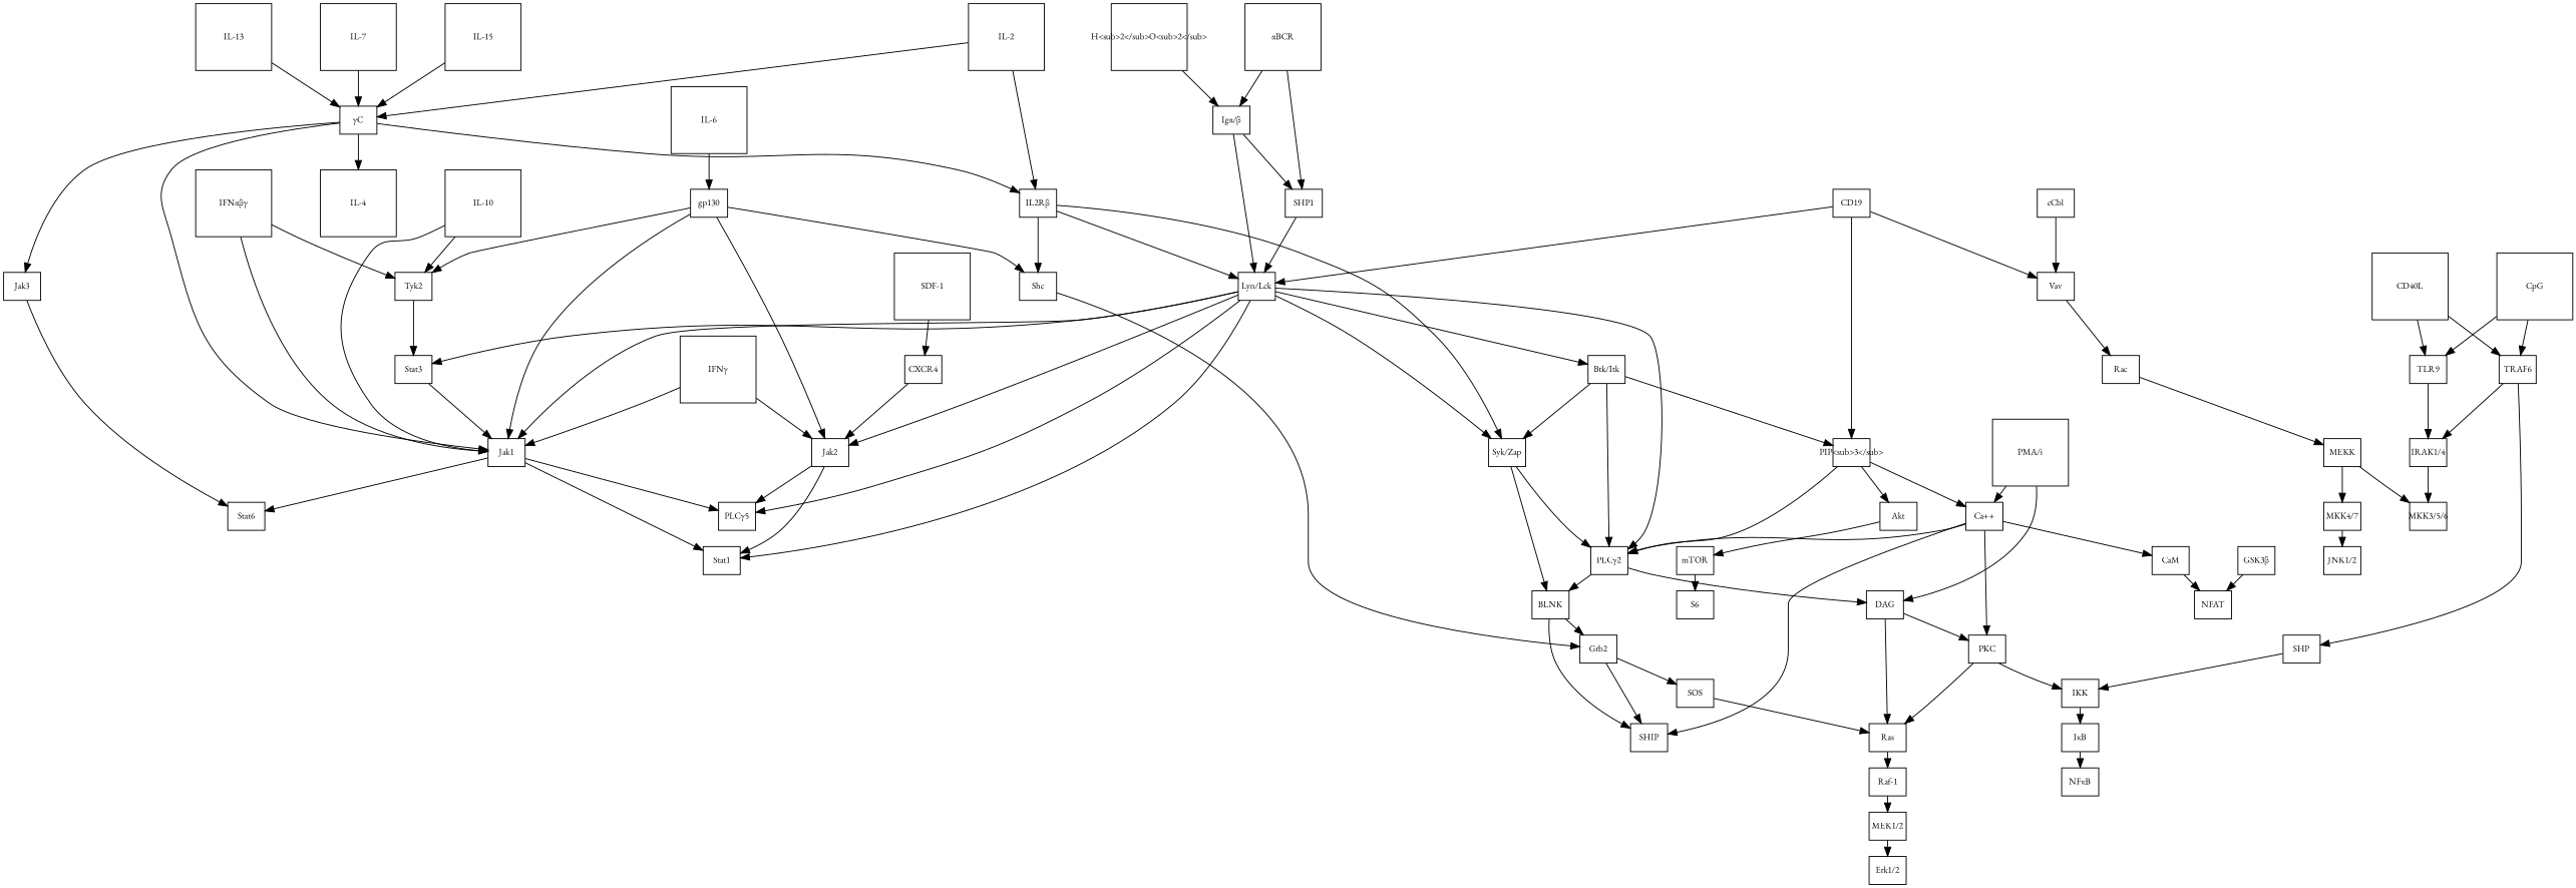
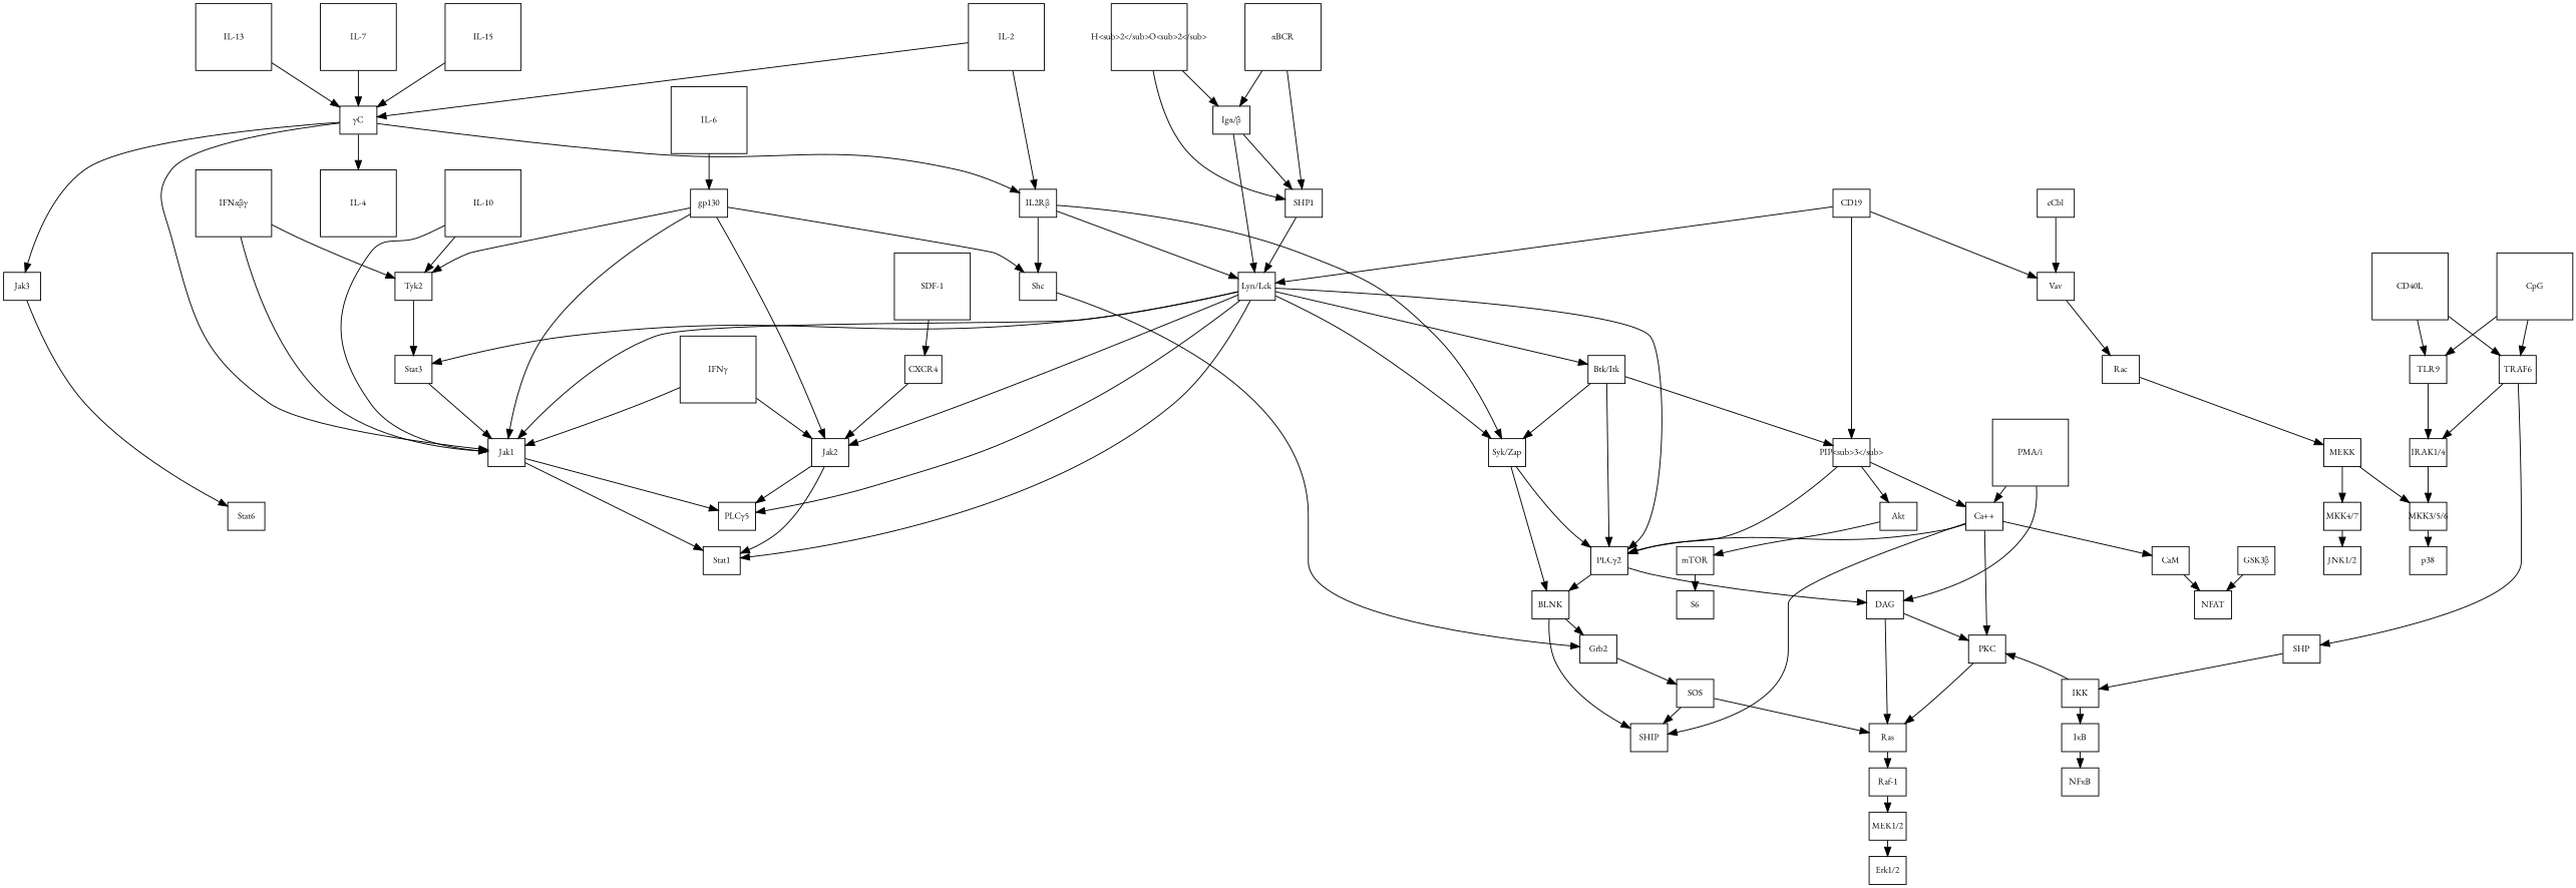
  digraph {
    clusterrank=global
    fontname="EB Garamond"
    nodesep=0.75
    rankdir=TB
    ranksep=0.25
    node [color="#000000" fillcolor="#0000FF" fixedsize=true fontname="EB Garamond" fontsize=10 shape=box]
    edge [arrowhead=normal color="#000000" fontname="EB Garamond"]
    n1 [fillcolor="#FF0000" height=1.0326388888888889 label="SDF-1" width=1.167361111111111]
    n2 [fillcolor="#FF0000" height=1.0319444444444443 label="IL-2" width=1.167361111111111]
    n3 [fillcolor="#FF0000" height=1.0319444444444443 label="IL-7" width=1.167361111111111]
    n4 [fillcolor="#FF0000" height=1.0319444444444443 label="IL-15" width=1.1680555555555554]
    n5 [fillcolor="#FF0000" height=1.0326388888888889 label="IL-4" width=1.1680555555555554]
    n6 [fillcolor="#FF0000" height=1.0319444444444443 label="IL-13" width=1.167361111111111]
    n7 [fillcolor="#FF0000" height=1.0319444444444443 label="IL-6" width=1.167361111111111]
    n8 [fillcolor="#FF0000" height=1.0319444444444443 label="IL-10" width=1.167361111111111]
    n9 [fillcolor="#FF0000" height=1.0319444444444443 label="IFNγ" width=1.167361111111111]
    n10 [fillcolor="#FF0000" height=1.0326388888888889 label="IFNαβγ" width=1.1680555555555554]
    n11 [fillcolor="#FF0000" height=1.03125 label="αBCR" width=1.167361111111111]
    n12 [fillcolor="#FF0000" height=1.0319444444444443 label="H<sub>2</sub>O<sub>2</sub>" width=1.1680555555555554]
    n13 [fillcolor="#FF0000" height=1.0326388888888889 label="PMA/i" width=1.167361111111111]
    n14 [fillcolor="#FF0000" height=1.0326388888888889 label=CD40L width=1.167361111111111]
    n15 [fillcolor="#FF0000" height=1.0319444444444443 label=CpG width=1.167361111111111]
    hidden0 [height=0.5555555555555556 shape=plaintext style=invis width=0.01 color="" fillcolor="" fontsize=""]
    n17 [comments=SDF1 height=0.4298611111111111 label=CXCR4 width=0.5694444444444444]
    n18 [comments="CXCR4 || gp130 || IFNg || LynLck" height=0.4298611111111111 label=Jak2 width=0.5687500000000001]
    n19 [comments="IL2 || gC" height=0.4298611111111111 label="IL2Rβ" width=0.5687500000000001]
    n20 [comments="IL2Rb || Iga_b || SHP1 || CD19" height=0.4305555555555556 label="Lyn/Lck" width=0.5694444444444444]
    n21 [comments="IL2Rb || gp130" height=0.4305555555555556 label=Shc width=0.5687500000000001]
    n22 [comments="IL2Rb || LynLck || BtkItk" height=0.4298611111111111 label="Syk/Zap" width=0.5687500000000001]
    n23 [comments="IL2 || IL7 || IL15 || IL4 || IL13" height=0.4305555555555556 label="γC" width=0.5694444444444444]
    n24 [comments=gC height=0.4298611111111111 label=Jak3 width=0.5687500000000001]
    n25 [comments="gC || gp130 || IL10 || IFNg || IFNabd || LynLck" height=0.4305555555555556 label=Jak1 width=0.5694444444444444]
    n26 [comments=IL6 height=0.4305555555555556 label=gp130 width=0.5694444444444444]
    n27 [comments="gp130 || IL10 || IFNabd" height=0.4298611111111111 label=Tyk2 width=0.5687500000000001]
    n28 [comments="aBCR || H2O2" height=0.4298611111111111 label="Igα/β" width=0.5687500000000001]
    n29 [comments="Iga_b || aBCR || H2O2" height=0.4298611111111111 label=SHP1 width=0.5694444444444444]
    n30 [height=0.4298611111111111 label=CD19 width=0.5694444444444444]
    n31 [comments="BtkItk || CD19" height=0.4305555555555556 label="PIP<sub>3</sub>" width=0.5694444444444444]
    n32 [comments="CD19 || cCbl" height=0.4305555555555556 label=Vav width=0.5687500000000001]
    n33 [comments="CpG || CD40L" height=0.4298611111111111 label=TRAF6 width=0.5694444444444444]
    n34 [comments="TRAF6 || TLR9" height=0.4298611111111111 label="IRAK1/4" width=0.5694444444444444]
    n35 [comments=TRAF6 height=0.4305555555555556 label=SHP width=0.5687500000000001]
    n36 [comments="CD40L || CpG" height=0.4298611111111111 label=TLR9 width=0.5694444444444444]
    n37 [comments="MEKK || IRAK1_4" height=0.4298611111111111 label="MKK3/5/6" width=0.5687500000000001]
    n38 [comments=LynLck height=0.4298611111111111 label="Btk/Itk" width=0.5694444444444444]
    n39 [comments="LynLck || SykZap || BtkItk || PIP3 || Ca2plus" height=0.4298611111111111 label="PLCγ2" width=0.5687500000000001]
    n40 [comments="Shc || BLNK" height=0.4298611111111111 label=Grb2 width=0.5694444444444444]
    n41 [comments="PLCg2 || SykZap" height=0.4298611111111111 label=BLNK width=0.5694444444444444]
    n42 [comments="PMAi || PIP3" height=0.4305555555555556 label="Ca++" width=0.5694444444444444]
    n43 [comments="Grb2 || BLNK || PIP3" height=0.4305555555555556 label=SHIP width=0.5694444444444444]
    n44 [comments=PIP3 height=0.4298611111111111 label=Akt width=0.5694444444444444]
    n45 [comments=PLCg2 height=0.4298611111111111 label=DAG width=0.5694444444444444]
    n46 [comments="DAG || PMAi || Ca2plus" height=0.4298611111111111 label=PKC width=0.5694444444444444]
    n47 [comments=Ca2plus height=0.4298611111111111 label=CaM width=0.5687500000000001]
    n48 [comments="SOS || DAG || PKC" height=0.4298611111111111 label=Ras width=0.5687500000000001]
    n49 [height=0.4305555555555556 label=cCbl width=0.5694444444444444]
    n50 [comments=Vav height=0.4298611111111111 label=Rac width=0.5694444444444444]
    n51 [comments=Grb2 height=0.4298611111111111 label=SOS width=0.5694444444444444]
    n52 [comments="PKC || NIK" height=0.4298611111111111 label=IKK width=0.5694444444444444]
    n53 [comments=Ras height=0.4298611111111111 label="Raf-1" width=0.5694444444444444]
    n54 [comments=Rac height=0.4298611111111111 label=MEKK width=0.5694444444444444]
    n55 [comments=MEKK height=0.4298611111111111 label="MKK4/7" width=0.5687500000000001]
    n56 [comments=Raf1 height=0.4298611111111111 label="MEK1/2" width=0.5694444444444444]
    n57 [comments=IKK height=0.4298611111111111 label="IκB" width=0.5694444444444444]
    n58 [comments=Akt height=0.4298611111111111 label="GSK3β" width=0.5694444444444444]
    n59 [comments=Akt height=0.4298611111111111 label=mTOR width=0.5694444444444444]
    n60 [comments="Jak2 || Jak1 || LynLck" fillcolor="#00FF00" height=0.4298611111111111 label=Stat1 width=0.5694444444444444]
    n61 [comments="Jak2 || Jak1 || LynLck" fillcolor="#00FF00" height=0.4305555555555556 label="PLCγ5" width=0.5694444444444444]
    n62 [comments="Jak3 || Jak1" fillcolor="#00FF00" height=0.4298611111111111 label=Stat6 width=0.5694444444444444]
    n63 [comments="Jak1 || Tyk2 || LynLck" fillcolor="#00FF00" height=0.4298611111111111 label=Stat3 width=0.5694444444444444]
    n64 [comments=MEK1_2 fillcolor="#00FF00" height=0.4298611111111111 label="Erk1/2" width=0.5687500000000001]
    n65 [comments=IkB fillcolor="#00FF00" height=0.4305555555555556 label="NFκB" width=0.5694444444444444]
    n66 [comments="CaM || GSK3b" fillcolor="#00FF00" height=0.4298611111111111 label=NFAT width=0.5687500000000001]
    n67 [comments=mTOR fillcolor="#00FF00" height=0.4305555555555556 label=S6 width=0.5694444444444444]
    n68 [comments=MKK4_7 fillcolor="#00FF00" height=0.4298611111111111 label="JNK1/2" width=0.5687500000000001]
+   n69 [comments=MKK3_5_6 fillcolor="#00FF00" height=0.4298611111111111 label=p38 width=0.5694444444444444]
    hidden3 [height=0.3541666666666667 shape=plaintext style=invis width=0.01 color="" fillcolor="" fontsize=""]
    subgraph sub_1 {
      rank=same
      n1
      n2
      n3
      n4
      n5
      n6
      n7
      n8
      n9
      n10
      n11
      n12
      n13
      n14
      n15
    }
    subgraph sub_2 {
      rank=same
    }
    subgraph cluster_3 {
      style=invis
      hidden0
    }
    subgraph cluster_4 {
      style=invis
      n17
      n18
      n19
      n20
      n21
      n22
      n23
      n24
      n25
      n26
      n27
      n28
      n29
      n30
      n31
      n32
      n33
      n34
      n35
      n36
      n37
      n38
      n39
      n40
      n41
      n42
      n43
      n44
      n45
      n46
      n47
      n48
      n49
      n50
      n51
      n52
      n53
      n54
      n55
      n56
      n57
      n58
      n59
    }
    subgraph cluster_5 {
      style=invis
      n60
      n61
      n62
      n63
      n64
      n65
      n66
      n67
      n68
+     n69
    }
    subgraph cluster_6 {
      style=invis
      n1
      n2
      n3
      n4
      n5
      n6
      n7
      n8
      n9
      n10
      n11
      n12
      n13
      n14
      n15
    }
    subgraph cluster_7 {
      style=invis
      hidden3
    }
    n1 -> n17
    n2 -> n19
    n2 -> n23
    n3 -> n23
    n4 -> n23
    n6 -> n23
    n7 -> n26
    n8 -> n25
    n8 -> n27
    n9 -> n18
    n9 -> n25
    n10 -> n25
    n10 -> n27
    n11 -> n28
    n11 -> n29
    n12 -> n28
+   n12 -> n29
    n13 -> n42
    n13 -> n45
    n14 -> n33
    n14 -> n36
    n15 -> n33
    n15 -> n36
    hidden0 -> n1 [style=invis arrowhead=""]
    n17 -> n18
    n18 -> n60
    n18 -> n61
    n19 -> n20
    n19 -> n21
    n19 -> n22
    n20 -> n18
    n20 -> n22
    n20 -> n25
    n20 -> n38
    n20 -> n39
    n20 -> n60
    n20 -> n61
    n20 -> n63
    n21 -> n40
    n22 -> n39
    n22 -> n41
    n23 -> n5
    n23 -> n19
    n23 -> n24
    n23 -> n25
    n24 -> n62
    n25 -> n60
    n25 -> n61
-   n25 -> n62
    n25 -> hidden3 [style=invis arrowhead=""]
    n26 -> n18
    n26 -> n21
    n26 -> n25
    n26 -> n27
    n27 -> n63
    n28 -> n20
    n28 -> n29
    n29 -> n20
    n30 -> n20
    n30 -> n31
    n30 -> n32
    n31 -> n39
    n31 -> n42
    n31 -> n44
    n32 -> n50
    n33 -> n34
    n33 -> n35
    n34 -> n37
    n35 -> n52
    n36 -> n34
+   n37 -> n69
    n38 -> n22
    n38 -> n31
    n38 -> n39
    n39 -> n41
    n39 -> n45
-   n40 -> n43
+   n51 -> n43
    n40 -> n51
    n41 -> n40
    n41 -> n43
    n42 -> n39
    n42 -> n43
    n42 -> n46
    n42 -> n47
    n44 -> n59
    n45 -> n46
    n45 -> n48
    n46 -> n48
-   n46 -> n52
+   n52 -> n46
    n47 -> n66
    n48 -> n53
    n49 -> n32
    n50 -> n54
    n51 -> n48
    n52 -> n57
    n53 -> n56
    n54 -> n37
    n54 -> n55
    n55 -> n68
    n56 -> n64
    n57 -> n65
    n58 -> n66
    n59 -> n67
    n63 -> n25
    hidden3 -> n60 [style=invis arrowhead=""]
  }
